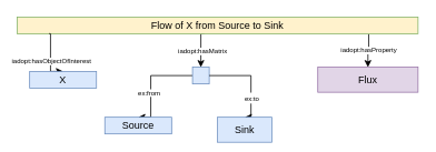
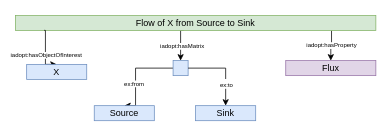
  <mxCell id="0" />
  <mxCell id="1" parent="0" />
  <mxCell id="2" style="edgeStyle=orthogonalEdgeStyle;rounded=0;orthogonalLoop=1;jettySize=auto;html=1;exitX=0.877;exitY=0.995;exitDx=0;exitDy=0;entryX=0.5;entryY=0;entryDx=0;entryDy=0;exitPerimeter=0;" parent="1" source="6" target="7" edge="1"><mxGeometry relative="1" as="geometry"><Array as="points" /></mxGeometry></mxCell>
  <mxCell id="3" value="iadopt:hasProperty" style="edgeLabel;html=1;align=center;verticalAlign=middle;resizable=0;points=[];fontSize=8;" parent="2" vertex="1" connectable="0"><mxGeometry x="0.273" relative="1" as="geometry"><mxPoint y="-5" as="offset" /></mxGeometry></mxCell>
  <mxCell id="4" style="edgeStyle=orthogonalEdgeStyle;rounded=0;orthogonalLoop=1;jettySize=auto;html=1;exitX=0.467;exitY=0.968;exitDx=0;exitDy=0;entryX=0.5;entryY=0;entryDx=0;entryDy=0;exitPerimeter=0;" parent="1" source="6" target="10" edge="1"><mxGeometry relative="1" as="geometry"><Array as="points"><mxPoint x="240" y="39" /></Array></mxGeometry></mxCell>
  <mxCell id="5" value="iadopt:hasMatrix" style="edgeLabel;html=1;align=center;verticalAlign=middle;resizable=0;points=[];fontSize=8;" parent="4" vertex="1" connectable="0"><mxGeometry x="0.111" y="1" relative="1" as="geometry"><mxPoint as="offset" /></mxGeometry></mxCell>
- <mxCell id="6" value="Flow of X from Source to Sink" style="rounded=0;whiteSpace=wrap;html=1;fillColor=#fff2cc;strokeColor=#82b366;" parent="1" vertex="1"><mxGeometry x="20" y="20" width="480" height="20" as="geometry" /></mxCell>
- <mxCell id="7" value="Flux" style="rounded=0;whiteSpace=wrap;html=1;fillColor=#e1d5e7;strokeColor=#9673a6;" parent="1" vertex="1"><mxGeometry x="380" y="80" width="120" height="30" as="geometry" /></mxCell>
+ <mxCell id="6" value="Flow of X from Source to Sink" style="rounded=0;whiteSpace=wrap;html=1;fillColor=#d5e8d4;strokeColor=#82b366;" parent="1" vertex="1"><mxGeometry x="20" y="20" width="480" height="20" as="geometry" /></mxCell>
+ <mxCell id="7" value="Flux" style="rounded=0;whiteSpace=wrap;html=1;fillColor=#e1d5e7;strokeColor=#9673a6;" parent="1" vertex="1"><mxGeometry x="380" y="80" width="120" height="20" as="geometry" /></mxCell>
  <mxCell id="8" style="edgeStyle=orthogonalEdgeStyle;rounded=0;orthogonalLoop=1;jettySize=auto;html=1;exitX=0;exitY=0.5;exitDx=0;exitDy=0;entryX=0.5;entryY=0;entryDx=0;entryDy=0;" parent="1" source="10" target="13" edge="1"><mxGeometry relative="1" as="geometry"><Array as="points"><mxPoint x="180" y="90" /></Array></mxGeometry></mxCell>
  <mxCell id="9" value="ex:from" style="edgeLabel;html=1;align=center;verticalAlign=middle;resizable=0;points=[];fontSize=8;" parent="8" vertex="1" connectable="0"><mxGeometry x="-0.64" relative="1" as="geometry"><mxPoint x="-32" y="20" as="offset" /></mxGeometry></mxCell>
  <mxCell id="10" value="" style="rounded=0;whiteSpace=wrap;html=1;fillColor=#dae8fc;strokeColor=#6c8ebf;" parent="1" vertex="1"><mxGeometry x="230" y="80" width="20" height="20" as="geometry" /></mxCell>
  <mxCell id="11" value="" style="edgeStyle=orthogonalEdgeStyle;rounded=0;orthogonalLoop=1;jettySize=auto;html=1;exitX=1;exitY=0.5;exitDx=0;exitDy=0;entryX=0.5;entryY=0;entryDx=0;entryDy=0;" parent="1" source="10" target="14" edge="1"><mxGeometry relative="1" as="geometry"><mxPoint x="250" y="140" as="sourcePoint" /><mxPoint x="370" y="140" as="targetPoint" /><Array as="points"><mxPoint x="300" y="90" /></Array></mxGeometry></mxCell>
  <mxCell id="12" value="&lt;font style=&quot;font-size: 8px;&quot;&gt;ex:to&lt;/font&gt;" style="edgeLabel;html=1;align=center;verticalAlign=middle;resizable=0;points=[];" parent="11" vertex="1" connectable="0"><mxGeometry x="0.482" relative="1" as="geometry"><mxPoint y="-4" as="offset" /></mxGeometry></mxCell>
  <mxCell id="13" value="Source" style="rounded=0;whiteSpace=wrap;html=1;fillColor=#dae8fc;strokeColor=#6c8ebf;" parent="1" vertex="1"><mxGeometry x="125" y="140" width="80" height="20" as="geometry" /></mxCell>
- <mxCell id="14" value="Sink" style="rounded=0;whiteSpace=wrap;html=1;fillColor=#dae8fc;strokeColor=#6c8ebf;" parent="1" vertex="1"><mxGeometry x="260" y="140" width="65" height="30" as="geometry" /></mxCell>
+ <mxCell id="14" value="Sink" style="rounded=0;whiteSpace=wrap;html=1;fillColor=#dae8fc;strokeColor=#6c8ebf;" parent="1" vertex="1"><mxGeometry x="260" y="140" width="80" height="20" as="geometry" /></mxCell>
  <mxCell id="15" style="edgeStyle=orthogonalEdgeStyle;rounded=0;orthogonalLoop=1;jettySize=auto;html=1;exitX=0.108;exitY=0.95;exitDx=0;exitDy=0;entryX=0.5;entryY=0;entryDx=0;entryDy=0;exitPerimeter=0;" edge="1" parent="1" target="17"><mxGeometry relative="1" as="geometry"><Array as="points"><mxPoint x="59" y="40" /><mxPoint x="60" y="40" /></Array><mxPoint x="120" y="80" as="targetPoint" /><mxPoint x="59" y="39" as="sourcePoint" /></mxGeometry></mxCell>
  <mxCell id="16" value="iadopt:hasObjectOfInterest" style="edgeLabel;html=1;align=center;verticalAlign=middle;resizable=0;points=[];fontSize=8;" vertex="1" connectable="0" parent="15"><mxGeometry x="0.111" y="1" relative="1" as="geometry"><mxPoint x="-1" as="offset" /></mxGeometry></mxCell>
  <mxCell id="17" value="X" style="rounded=0;whiteSpace=wrap;html=1;fillColor=#dae8fc;strokeColor=#6c8ebf;" vertex="1" parent="1"><mxGeometry x="35" y="85" width="80" height="20" as="geometry" /></mxCell>
